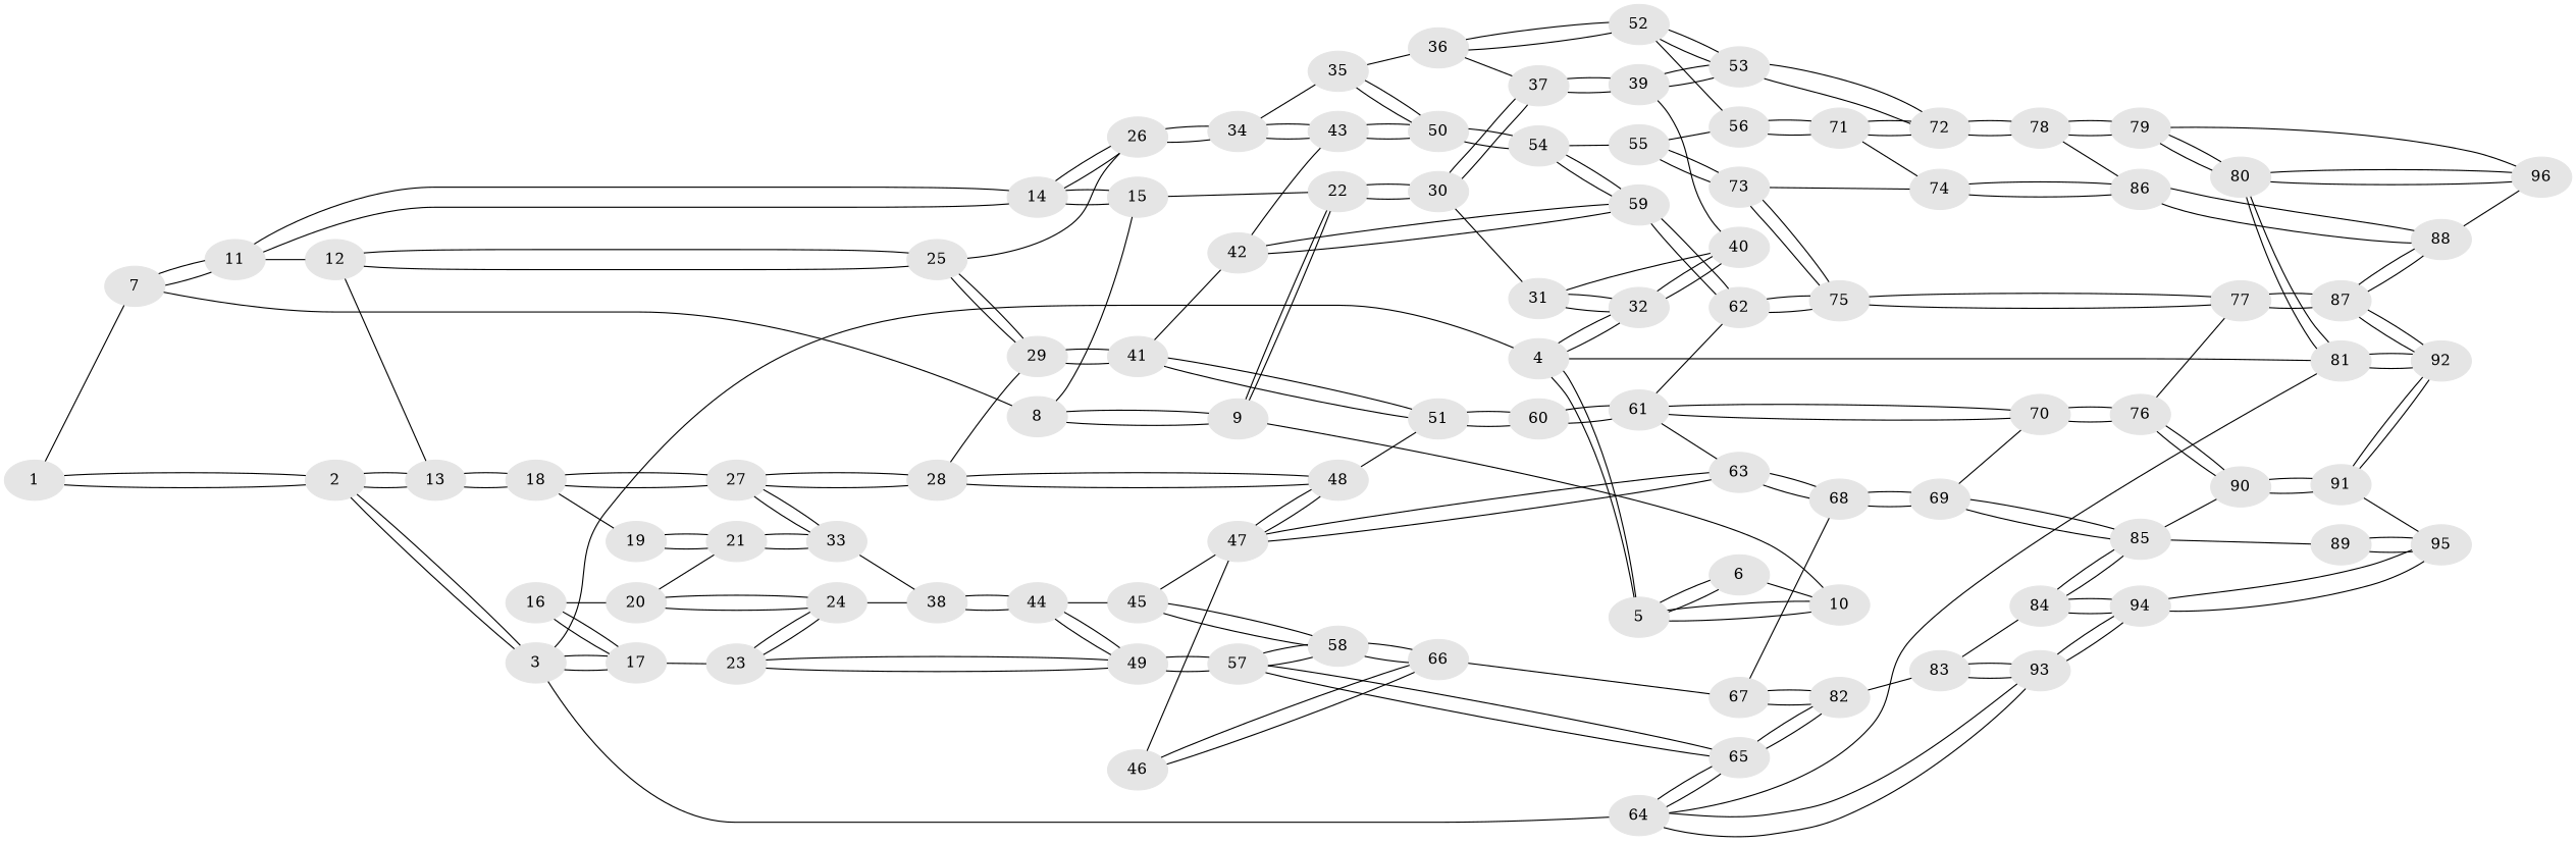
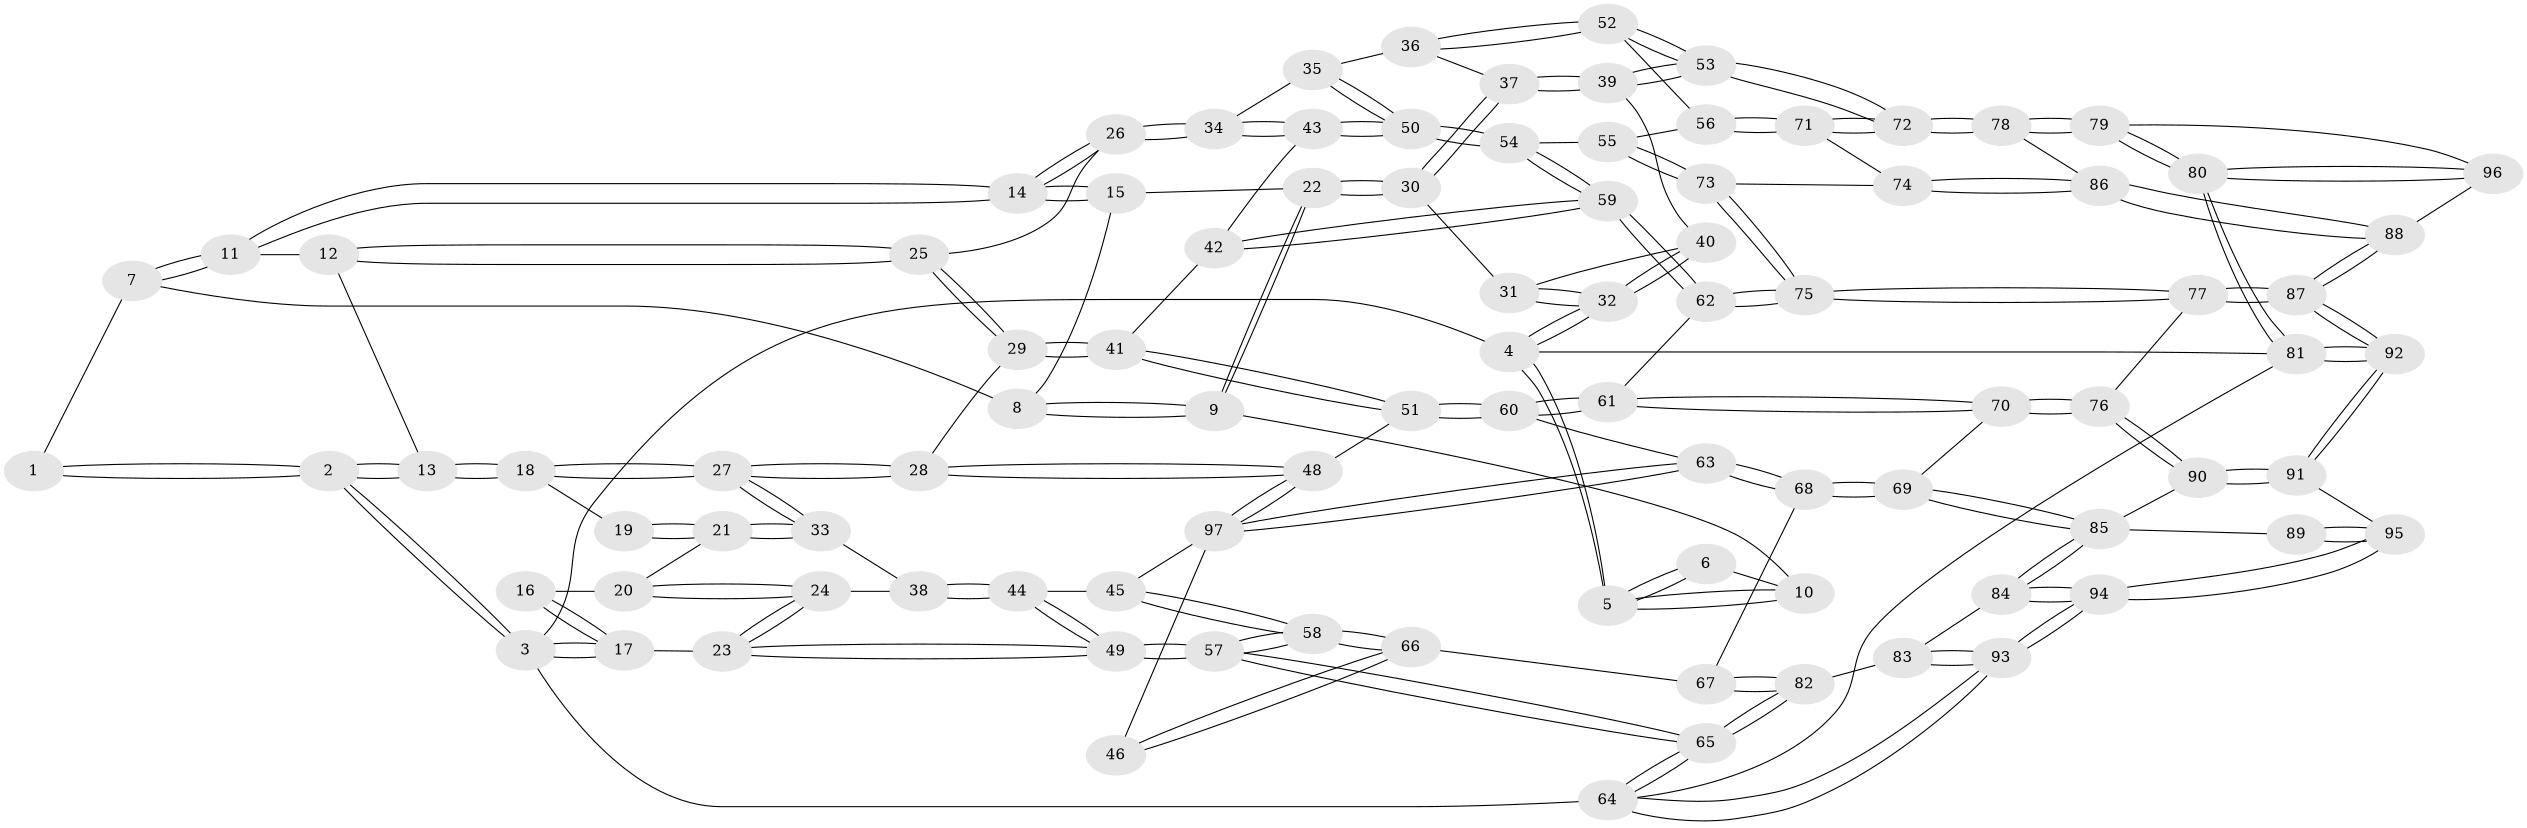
  graph {
    rankdir=LR
    node [color=gray90 style=filled]
    1
    2
    7
    3
    13
    8
    11
    4
    17
    64
    18
    5
    32
    81
    23
    65
    93
    6
    10
    40
    92
    9
    15
    12
    14
    22
    30
    25
    26
    29
    19
    27
    34
    16
    20
    21
    24
    49
    33
    28
    38
    31
    37
    57
    44
    41
    35
    43
    48
    51
    42
    39
    36
    50
    52
    54
    53
    56
    45
    72
    59
    60
    62
    58
-   47
+   47 [label=97]
    46
    66
    63
    67
    68
    55
    61
    71
    78
    73
    75
    74
    82
    70
    76
    77
    69
    94
    83
    85
    90
    89
    86
    79
    88
    87
    91
    80
    96
    84
    95
    1 -- 2
    1 -- 2
    1 -- 7
    2 -- 3
    2 -- 3
    2 -- 13
    2 -- 13
    7 -- 8
    7 -- 11
    7 -- 11
    3 -- 4
    3 -- 17
    3 -- 17
    3 -- 64
    13 -- 18
    13 -- 18
    8 -- 9
    8 -- 9
    8 -- 15
    11 -- 12
    11 -- 14
    11 -- 14
    4 -- 5
    4 -- 5
    4 -- 32
    4 -- 32
    4 -- 81
    17 -- 23
    64 -- 81
    64 -- 65
    64 -- 65
    64 -- 93
    64 -- 93
    18 -- 19
    18 -- 27
    18 -- 27
    5 -- 6
    5 -- 6
    5 -- 10
    5 -- 10
    32 -- 40
    32 -- 40
    81 -- 92
    81 -- 92
    23 -- 24
    23 -- 24
    23 -- 49
    23 -- 49
    65 -- 82
    65 -- 82
    93 -- 94
    93 -- 94
    6 -- 10
    9 -- 10
    9 -- 22
    9 -- 22
    15 -- 22
    12 -- 13
    12 -- 25
    12 -- 25
    14 -- 15
    14 -- 15
    14 -- 26
    14 -- 26
    22 -- 30
    22 -- 30
    30 -- 31
    30 -- 37
    30 -- 37
    25 -- 26
    25 -- 29
    25 -- 29
    26 -- 34
    26 -- 34
    29 -- 41
    29 -- 41
    19 -- 21
    19 -- 21
    27 -- 33
    27 -- 33
    27 -- 28
    27 -- 28
    34 -- 35
    34 -- 43
    34 -- 43
    16 -- 17
    16 -- 17
    16 -- 20
    20 -- 21
    20 -- 24
    20 -- 24
    21 -- 33
    21 -- 33
    24 -- 38
    49 -- 57
    49 -- 57
    33 -- 38
    28 -- 29
    28 -- 48
    28 -- 48
    38 -- 44
    38 -- 44
    31 -- 32
    31 -- 32
    31 -- 40
    37 -- 39
    37 -- 39
    57 -- 65
    57 -- 65
    57 -- 58
    57 -- 58
    44 -- 49
    44 -- 49
    44 -- 45
    41 -- 51
    41 -- 51
    41 -- 42
    35 -- 36
    35 -- 50
    35 -- 50
    43 -- 50
    43 -- 50
    48 -- 51
    51 -- 60
    51 -- 60
    42 -- 43
    42 -- 59
    42 -- 59
    39 -- 40
    39 -- 53
    39 -- 53
    36 -- 37
    36 -- 52
    36 -- 52
    50 -- 54
    50 -- 54
    52 -- 53
    52 -- 53
    52 -- 56
    54 -- 59
    54 -- 59
    54 -- 55
    53 -- 72
    53 -- 72
    56 -- 71
    56 -- 71
    45 -- 58
    45 -- 58
    45 -- 47
    72 -- 78
    72 -- 78
    59 -- 62
    59 -- 62
-   61 -- 63
+   60 -- 63
    60 -- 61
    60 -- 61
    62 -- 75
    62 -- 75
    58 -- 66
    58 -- 66
    47 -- 48
    47 -- 48
    47 -- 63
    47 -- 63
    46 -- 47
    46 -- 66
    46 -- 66
    66 -- 67
    63 -- 68
    63 -- 68
    67 -- 68
    67 -- 82
    67 -- 82
    68 -- 69
    68 -- 69
    55 -- 56
    55 -- 73
    55 -- 73
    61 -- 62
    61 -- 70
    61 -- 70
    71 -- 72
    71 -- 72
    71 -- 74
    78 -- 86
    78 -- 79
    78 -- 79
    73 -- 75
    73 -- 75
    73 -- 74
    75 -- 77
    75 -- 77
    74 -- 86
    74 -- 86
    82 -- 83
    70 -- 76
    70 -- 76
    76 -- 77
    76 -- 90
    76 -- 90
    77 -- 87
    77 -- 87
    69 -- 70
    69 -- 85
    69 -- 85
    94 -- 95
    94 -- 95
    83 -- 93
    83 -- 93
    83 -- 84
    85 -- 90
    85 -- 89
    90 -- 91
    90 -- 91
    89 -- 95
    89 -- 95
    86 -- 88
    86 -- 88
    79 -- 80
    79 -- 80
    79 -- 96
    88 -- 96
    87 -- 92
    87 -- 92
    87 -- 88
    87 -- 88
    91 -- 92
    91 -- 92
    91 -- 95
    80 -- 81
    80 -- 81
    80 -- 96
    80 -- 96
    84 -- 94
    84 -- 94
    84 -- 85
    84 -- 85
  }
